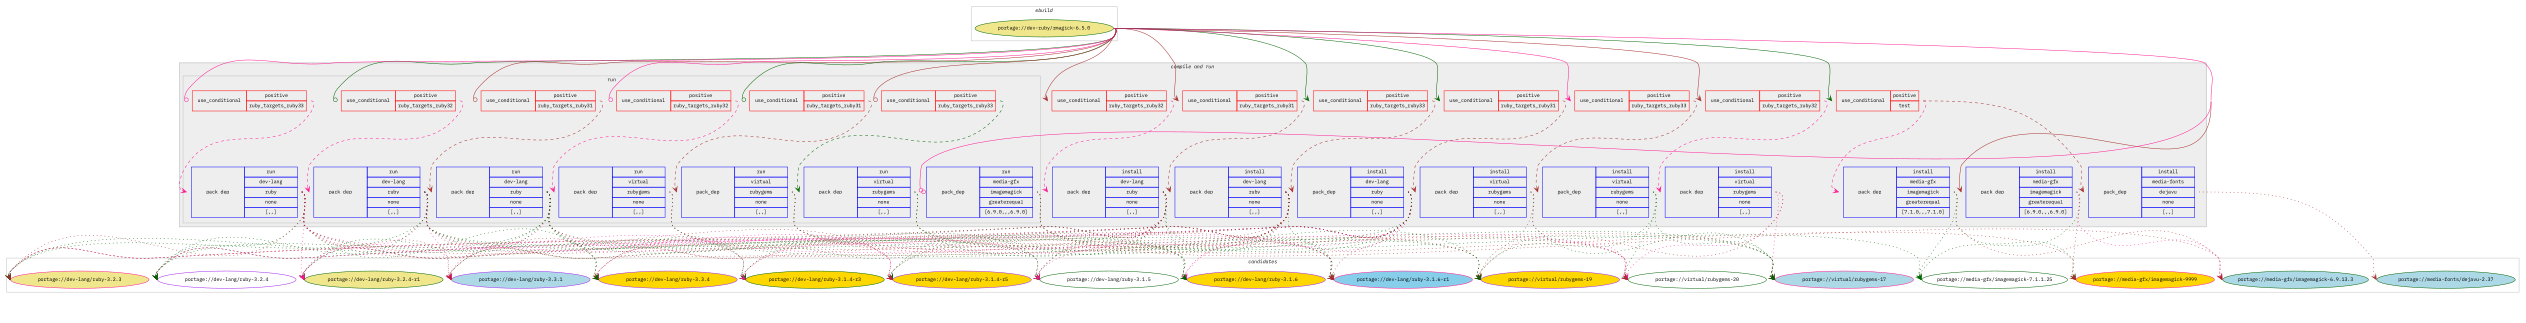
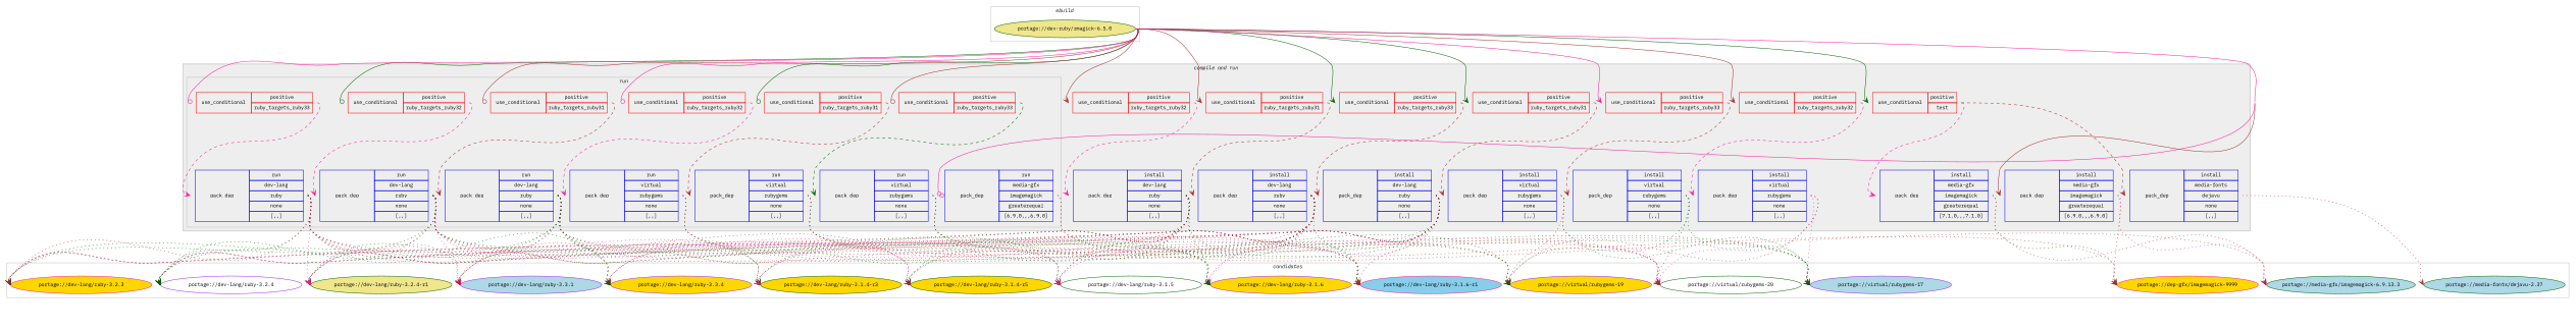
  digraph {
    compound=true
    concentrate=true
    fontname="IBM Plex Mono"
    fontsize=10
    newrank=true
    rankdir=TB
    ranksep=1.5
    node [color=blue fontname="IBM Plex Mono" fontsize=10 shape=none]
    edge [arrowhead=vee color=darkgreen fontname="IBM Plex Mono" headport=w style=dotted tailport=e weight=100]
    n1 [color=darkgreen fillcolor=khaki label="portage://dev-ruby/rmagick-6.5.0" style=filled width=4 shape=""]
    n2 [label=<<TABLE BORDER="0" CELLBORDER="1" CELLSPACING="0" CELLPADDING="4" WIDTH="220"><TR><TD ROWSPAN="6" CELLPADDING="30">pack_dep</TD></TR><TR><TD WIDTH="110">install</TD></TR><TR><TD>dev-lang</TD></TR><TR><TD>ruby</TD></TR><TR><TD>none</TD></TR><TR><TD>[,,]</TD></TR></TABLE>>]
    n3 [color=red label=<<TABLE BORDER="0" CELLBORDER="1" CELLSPACING="0" CELLPADDING="4"><TR><TD ROWSPAN="3" CELLPADDING="10">use_conditional</TD></TR><TR><TD>positive</TD></TR><TR><TD>ruby_targets_ruby31</TD></TR></TABLE>>]
    n4 [label=<<TABLE BORDER="0" CELLBORDER="1" CELLSPACING="0" CELLPADDING="4" WIDTH="220"><TR><TD ROWSPAN="6" CELLPADDING="30">pack_dep</TD></TR><TR><TD WIDTH="110">install</TD></TR><TR><TD>virtual</TD></TR><TR><TD>rubygems</TD></TR><TR><TD>none</TD></TR><TR><TD>[,,]</TD></TR></TABLE>>]
    n5 [color=red label=<<TABLE BORDER="0" CELLBORDER="1" CELLSPACING="0" CELLPADDING="4"><TR><TD ROWSPAN="3" CELLPADDING="10">use_conditional</TD></TR><TR><TD>positive</TD></TR><TR><TD>ruby_targets_ruby31</TD></TR></TABLE>>]
    n6 [label=<<TABLE BORDER="0" CELLBORDER="1" CELLSPACING="0" CELLPADDING="4" WIDTH="220"><TR><TD ROWSPAN="6" CELLPADDING="30">pack_dep</TD></TR><TR><TD WIDTH="110">install</TD></TR><TR><TD>dev-lang</TD></TR><TR><TD>ruby</TD></TR><TR><TD>none</TD></TR><TR><TD>[,,]</TD></TR></TABLE>>]
    n7 [color=red label=<<TABLE BORDER="0" CELLBORDER="1" CELLSPACING="0" CELLPADDING="4"><TR><TD ROWSPAN="3" CELLPADDING="10">use_conditional</TD></TR><TR><TD>positive</TD></TR><TR><TD>ruby_targets_ruby32</TD></TR></TABLE>>]
    n8 [label=<<TABLE BORDER="0" CELLBORDER="1" CELLSPACING="0" CELLPADDING="4" WIDTH="220"><TR><TD ROWSPAN="6" CELLPADDING="30">pack_dep</TD></TR><TR><TD WIDTH="110">install</TD></TR><TR><TD>virtual</TD></TR><TR><TD>rubygems</TD></TR><TR><TD>none</TD></TR><TR><TD>[,,]</TD></TR></TABLE>>]
    n9 [color=red label=<<TABLE BORDER="0" CELLBORDER="1" CELLSPACING="0" CELLPADDING="4"><TR><TD ROWSPAN="3" CELLPADDING="10">use_conditional</TD></TR><TR><TD>positive</TD></TR><TR><TD>ruby_targets_ruby32</TD></TR></TABLE>>]
    n10 [label=<<TABLE BORDER="0" CELLBORDER="1" CELLSPACING="0" CELLPADDING="4" WIDTH="220"><TR><TD ROWSPAN="6" CELLPADDING="30">pack_dep</TD></TR><TR><TD WIDTH="110">install</TD></TR><TR><TD>dev-lang</TD></TR><TR><TD>ruby</TD></TR><TR><TD>none</TD></TR><TR><TD>[,,]</TD></TR></TABLE>>]
    n11 [color=red label=<<TABLE BORDER="0" CELLBORDER="1" CELLSPACING="0" CELLPADDING="4"><TR><TD ROWSPAN="3" CELLPADDING="10">use_conditional</TD></TR><TR><TD>positive</TD></TR><TR><TD>ruby_targets_ruby33</TD></TR></TABLE>>]
    n12 [label=<<TABLE BORDER="0" CELLBORDER="1" CELLSPACING="0" CELLPADDING="4" WIDTH="220"><TR><TD ROWSPAN="6" CELLPADDING="30">pack_dep</TD></TR><TR><TD WIDTH="110">install</TD></TR><TR><TD>virtual</TD></TR><TR><TD>rubygems</TD></TR><TR><TD>none</TD></TR><TR><TD>[,,]</TD></TR></TABLE>>]
    n13 [color=red label=<<TABLE BORDER="0" CELLBORDER="1" CELLSPACING="0" CELLPADDING="4"><TR><TD ROWSPAN="3" CELLPADDING="10">use_conditional</TD></TR><TR><TD>positive</TD></TR><TR><TD>ruby_targets_ruby33</TD></TR></TABLE>>]
    n14 [label=<<TABLE BORDER="0" CELLBORDER="1" CELLSPACING="0" CELLPADDING="4" WIDTH="220"><TR><TD ROWSPAN="6" CELLPADDING="30">pack_dep</TD></TR><TR><TD WIDTH="110">install</TD></TR><TR><TD>media-gfx</TD></TR><TR><TD>imagemagick</TD></TR><TR><TD>greaterequal</TD></TR><TR><TD>[7.1.0,,,7.1.0]</TD></TR></TABLE>>]
    n15 [label=<<TABLE BORDER="0" CELLBORDER="1" CELLSPACING="0" CELLPADDING="4" WIDTH="220"><TR><TD ROWSPAN="6" CELLPADDING="30">pack_dep</TD></TR><TR><TD WIDTH="110">install</TD></TR><TR><TD>media-fonts</TD></TR><TR><TD>dejavu</TD></TR><TR><TD>none</TD></TR><TR><TD>[,,]</TD></TR></TABLE>>]
    n16 [color=red label=<<TABLE BORDER="0" CELLBORDER="1" CELLSPACING="0" CELLPADDING="4"><TR><TD ROWSPAN="3" CELLPADDING="10">use_conditional</TD></TR><TR><TD>positive</TD></TR><TR><TD>test</TD></TR></TABLE>>]
    n17 [label=<<TABLE BORDER="0" CELLBORDER="1" CELLSPACING="0" CELLPADDING="4" WIDTH="220"><TR><TD ROWSPAN="6" CELLPADDING="30">pack_dep</TD></TR><TR><TD WIDTH="110">install</TD></TR><TR><TD>media-gfx</TD></TR><TR><TD>imagemagick</TD></TR><TR><TD>greaterequal</TD></TR><TR><TD>[6.9.0,,,6.9.0]</TD></TR></TABLE>>]
    n18 [label=<<TABLE BORDER="0" CELLBORDER="1" CELLSPACING="0" CELLPADDING="4" WIDTH="220"><TR><TD ROWSPAN="6" CELLPADDING="30">pack_dep</TD></TR><TR><TD WIDTH="110">run</TD></TR><TR><TD>dev-lang</TD></TR><TR><TD>ruby</TD></TR><TR><TD>none</TD></TR><TR><TD>[,,]</TD></TR></TABLE>>]
    n19 [color=red label=<<TABLE BORDER="0" CELLBORDER="1" CELLSPACING="0" CELLPADDING="4"><TR><TD ROWSPAN="3" CELLPADDING="10">use_conditional</TD></TR><TR><TD>positive</TD></TR><TR><TD>ruby_targets_ruby31</TD></TR></TABLE>>]
    n20 [label=<<TABLE BORDER="0" CELLBORDER="1" CELLSPACING="0" CELLPADDING="4" WIDTH="220"><TR><TD ROWSPAN="6" CELLPADDING="30">pack_dep</TD></TR><TR><TD WIDTH="110">run</TD></TR><TR><TD>virtual</TD></TR><TR><TD>rubygems</TD></TR><TR><TD>none</TD></TR><TR><TD>[,,]</TD></TR></TABLE>>]
    n21 [color=red label=<<TABLE BORDER="0" CELLBORDER="1" CELLSPACING="0" CELLPADDING="4"><TR><TD ROWSPAN="3" CELLPADDING="10">use_conditional</TD></TR><TR><TD>positive</TD></TR><TR><TD>ruby_targets_ruby31</TD></TR></TABLE>>]
    n22 [label=<<TABLE BORDER="0" CELLBORDER="1" CELLSPACING="0" CELLPADDING="4" WIDTH="220"><TR><TD ROWSPAN="6" CELLPADDING="30">pack_dep</TD></TR><TR><TD WIDTH="110">run</TD></TR><TR><TD>dev-lang</TD></TR><TR><TD>ruby</TD></TR><TR><TD>none</TD></TR><TR><TD>[,,]</TD></TR></TABLE>>]
    n23 [color=red label=<<TABLE BORDER="0" CELLBORDER="1" CELLSPACING="0" CELLPADDING="4"><TR><TD ROWSPAN="3" CELLPADDING="10">use_conditional</TD></TR><TR><TD>positive</TD></TR><TR><TD>ruby_targets_ruby32</TD></TR></TABLE>>]
    n24 [label=<<TABLE BORDER="0" CELLBORDER="1" CELLSPACING="0" CELLPADDING="4" WIDTH="220"><TR><TD ROWSPAN="6" CELLPADDING="30">pack_dep</TD></TR><TR><TD WIDTH="110">run</TD></TR><TR><TD>virtual</TD></TR><TR><TD>rubygems</TD></TR><TR><TD>none</TD></TR><TR><TD>[,,]</TD></TR></TABLE>>]
    n25 [color=red label=<<TABLE BORDER="0" CELLBORDER="1" CELLSPACING="0" CELLPADDING="4"><TR><TD ROWSPAN="3" CELLPADDING="10">use_conditional</TD></TR><TR><TD>positive</TD></TR><TR><TD>ruby_targets_ruby32</TD></TR></TABLE>>]
    n26 [label=<<TABLE BORDER="0" CELLBORDER="1" CELLSPACING="0" CELLPADDING="4" WIDTH="220"><TR><TD ROWSPAN="6" CELLPADDING="30">pack_dep</TD></TR><TR><TD WIDTH="110">run</TD></TR><TR><TD>dev-lang</TD></TR><TR><TD>ruby</TD></TR><TR><TD>none</TD></TR><TR><TD>[,,]</TD></TR></TABLE>>]
    n27 [color=red label=<<TABLE BORDER="0" CELLBORDER="1" CELLSPACING="0" CELLPADDING="4"><TR><TD ROWSPAN="3" CELLPADDING="10">use_conditional</TD></TR><TR><TD>positive</TD></TR><TR><TD>ruby_targets_ruby33</TD></TR></TABLE>>]
    n28 [label=<<TABLE BORDER="0" CELLBORDER="1" CELLSPACING="0" CELLPADDING="4" WIDTH="220"><TR><TD ROWSPAN="6" CELLPADDING="30">pack_dep</TD></TR><TR><TD WIDTH="110">run</TD></TR><TR><TD>virtual</TD></TR><TR><TD>rubygems</TD></TR><TR><TD>none</TD></TR><TR><TD>[,,]</TD></TR></TABLE>>]
    n29 [color=red label=<<TABLE BORDER="0" CELLBORDER="1" CELLSPACING="0" CELLPADDING="4"><TR><TD ROWSPAN="3" CELLPADDING="10">use_conditional</TD></TR><TR><TD>positive</TD></TR><TR><TD>ruby_targets_ruby33</TD></TR></TABLE>>]
    n30 [label=<<TABLE BORDER="0" CELLBORDER="1" CELLSPACING="0" CELLPADDING="4" WIDTH="220"><TR><TD ROWSPAN="6" CELLPADDING="30">pack_dep</TD></TR><TR><TD WIDTH="110">run</TD></TR><TR><TD>media-gfx</TD></TR><TR><TD>imagemagick</TD></TR><TR><TD>greaterequal</TD></TR><TR><TD>[6.9.0,,,6.9.0]</TD></TR></TABLE>>]
    n31 [color=purple fillcolor=gold label="portage://dev-lang/ruby-3.3.4" style=filled width=4 shape=""]
    n32 [color=purple fillcolor=lightblue label="portage://dev-lang/ruby-3.3.1" style=filled width=4 shape=""]
    n33 [color=darkgreen fillcolor=khaki label="portage://dev-lang/ruby-3.2.4-r1" style=filled width=4 shape=""]
    n34 [color=purple fillcolor=white label="portage://dev-lang/ruby-3.2.4" style=filled width=4 shape=""]
-   n35 [color=deeppink fillcolor=khaki label="portage://dev-lang/ruby-3.2.3" style=filled width=4 shape=""]
+   n35 [color=deeppink fillcolor=gold label="portage://dev-lang/ruby-3.2.3" style=filled width=4 shape=""]
    n36 [color=deeppink fillcolor=skyblue label="portage://dev-lang/ruby-3.1.6-r1" style=filled width=4 shape=""]
    n37 [color=purple fillcolor=gold label="portage://dev-lang/ruby-3.1.6" style=filled width=4 shape=""]
    n38 [color=darkgreen fillcolor=white label="portage://dev-lang/ruby-3.1.5" style=filled width=4 shape=""]
-   n39 [color=purple fillcolor=gold label="portage://dev-lang/ruby-3.1.4-r5" style=filled width=4 shape=""]
+   n39 [color=darkgreen fillcolor=gold label="portage://dev-lang/ruby-3.1.4-r5" style=filled width=4 shape=""]
    n40 [color=darkgreen fillcolor=gold label="portage://dev-lang/ruby-3.1.4-r3" style=filled width=4 shape=""]
    n41 [color=darkgreen fillcolor=white label="portage://virtual/rubygems-20" style=filled width=4 shape=""]
    n42 [color=purple fillcolor=gold label="portage://virtual/rubygems-19" style=filled width=4 shape=""]
-   n43 [color=deeppink fillcolor=lightblue label="portage://virtual/rubygems-17" style=filled width=4 shape=""]
-   n44 [color=deeppink fillcolor=gold label="portage://media-gfx/imagemagick-9999" style=filled width=4 shape=""]
-   n45 [color=darkgreen fillcolor=white label="portage://media-gfx/imagemagick-7.1.1.25" style=filled width=4 shape=""]
+   n43 [color=purple fillcolor=lightblue label="portage://virtual/rubygems-17" style=filled width=4 shape=""]
+   n44 [color=deeppink fillcolor=gold label="portage://dep-gfx/imagemagick-9999" style=filled width=4 shape=""]
    n46 [color=darkgreen fillcolor=lightblue label="portage://media-gfx/imagemagick-6.9.13.3" style=filled width=4 shape=""]
    n47 [color=darkgreen fillcolor=lightblue label="portage://media-fonts/dejavu-2.37" style=filled width=4 shape=""]
    subgraph cluster_1 {
      color=gray
      label=<<i>ebuild</i>>
      n1
    }
    subgraph cluster_2 {
      color=gray
      label=<<i>dependencies</i>>
      subgraph cluster_3 {
        color=gray
        fillcolor="#eeeeee"
        label=<<i>compile</i>>
        style=filled
        subgraph sub_4 {
          color=gray
          fillcolor="#eeeeee"
          label=<<i>compile</i>>
          style=filled
          n3
          subgraph sub_5 {
            color=gray
            fillcolor="#eeeeee"
            label=<<i>compile</i>>
            style=filled
            n2
          }
        }
        subgraph sub_6 {
          color=gray
          fillcolor="#eeeeee"
          label=<<i>compile</i>>
          style=filled
          n5
          subgraph sub_7 {
            color=gray
            fillcolor="#eeeeee"
            label=<<i>compile</i>>
            style=filled
            n4
          }
        }
        subgraph sub_8 {
          color=gray
          fillcolor="#eeeeee"
          label=<<i>compile</i>>
          style=filled
          n7
          subgraph sub_9 {
            color=gray
            fillcolor="#eeeeee"
            label=<<i>compile</i>>
            style=filled
            n6
          }
        }
        subgraph sub_10 {
          color=gray
          fillcolor="#eeeeee"
          label=<<i>compile</i>>
          style=filled
          n9
          subgraph sub_11 {
            color=gray
            fillcolor="#eeeeee"
            label=<<i>compile</i>>
            style=filled
            n8
          }
        }
        subgraph sub_12 {
          color=gray
          fillcolor="#eeeeee"
          label=<<i>compile</i>>
          style=filled
          n11
          subgraph sub_13 {
            color=gray
            fillcolor="#eeeeee"
            label=<<i>compile</i>>
            style=filled
            n10
          }
        }
        subgraph sub_14 {
          color=gray
          fillcolor="#eeeeee"
          label=<<i>compile</i>>
          style=filled
          n13
          subgraph sub_15 {
            color=gray
            fillcolor="#eeeeee"
            label=<<i>compile</i>>
            style=filled
            n12
          }
        }
        subgraph sub_16 {
          color=gray
          fillcolor="#eeeeee"
          label=<<i>compile</i>>
          style=filled
          n16
          subgraph sub_17 {
            color=gray
            fillcolor="#eeeeee"
            label=<<i>compile</i>>
            style=filled
            n14
          }
          subgraph sub_18 {
            color=gray
            fillcolor="#eeeeee"
            label=<<i>compile</i>>
            style=filled
            n15
          }
        }
        subgraph sub_19 {
          color=gray
          fillcolor="#eeeeee"
          label=<<i>compile</i>>
          style=filled
          n17
        }
      }
      subgraph cluster_20 {
        color=gray
        fillcolor="#eeeeee"
        label=<<i>compile and run</i>>
        style=filled
      }
      subgraph cluster_21 {
        color=gray
        fillcolor="#eeeeee"
        label=<<i>run</i>>
        style=filled
        subgraph sub_22 {
          color=gray
          fillcolor="#eeeeee"
          label=<<i>run</i>>
          style=filled
          n19
          subgraph sub_23 {
            color=gray
            fillcolor="#eeeeee"
            label=<<i>run</i>>
            style=filled
            n18
          }
        }
        subgraph sub_24 {
          color=gray
          fillcolor="#eeeeee"
          label=<<i>run</i>>
          style=filled
          n21
          subgraph sub_25 {
            color=gray
            fillcolor="#eeeeee"
            label=<<i>run</i>>
            style=filled
            n20
          }
        }
        subgraph sub_26 {
          color=gray
          fillcolor="#eeeeee"
          label=<<i>run</i>>
          style=filled
          n23
          subgraph sub_27 {
            color=gray
            fillcolor="#eeeeee"
            label=<<i>run</i>>
            style=filled
            n22
          }
        }
        subgraph sub_28 {
          color=gray
          fillcolor="#eeeeee"
          label=<<i>run</i>>
          style=filled
          n25
          subgraph sub_29 {
            color=gray
            fillcolor="#eeeeee"
            label=<<i>run</i>>
            style=filled
            n24
          }
        }
        subgraph sub_30 {
          color=gray
          fillcolor="#eeeeee"
          label=<<i>run</i>>
          style=filled
          n27
          subgraph sub_31 {
            color=gray
            fillcolor="#eeeeee"
            label=<<i>run</i>>
            style=filled
            n26
          }
        }
        subgraph sub_32 {
          color=gray
          fillcolor="#eeeeee"
          label=<<i>run</i>>
          style=filled
          n29
          subgraph sub_33 {
            color=gray
            fillcolor="#eeeeee"
            label=<<i>run</i>>
            style=filled
            n28
          }
        }
        subgraph sub_34 {
          color=gray
          fillcolor="#eeeeee"
          label=<<i>run</i>>
          style=filled
          n30
        }
      }
    }
    subgraph cluster_35 {
      color=gray
      label=<<i>candidates</i>>
      rank=same
      subgraph sub_36 {
        color=black
        label=<<i>candidates</i>>
        nodesep=1
        rank=same
        n31
        n32
        n33
        n34
        n35
        n36
        n37
        n38
        n39
        n40
      }
      subgraph sub_37 {
        color=black
        label=<<i>candidates</i>>
        nodesep=1
        rank=same
        n31
        n32
        n33
        n34
        n35
        n36
        n37
        n38
        n39
        n40
      }
      subgraph sub_38 {
        color=black
        label=<<i>candidates</i>>
        nodesep=1
        rank=same
        n41
        n42
        n43
      }
      subgraph sub_39 {
        color=black
        label=<<i>candidates</i>>
        nodesep=1
        rank=same
        n41
        n42
        n43
      }
      subgraph sub_40 {
        color=black
        label=<<i>candidates</i>>
        nodesep=1
        rank=same
        n31
        n32
        n33
        n34
        n35
        n36
        n37
        n38
        n39
        n40
      }
      subgraph sub_41 {
        color=black
        label=<<i>candidates</i>>
        nodesep=1
        rank=same
        n41
        n42
        n43
      }
      subgraph sub_42 {
        color=black
        label=<<i>candidates</i>>
        nodesep=1
        rank=same
        n44
-       n45
        n46
      }
      subgraph sub_43 {
        color=black
        label=<<i>candidates</i>>
        nodesep=1
        rank=same
        n47
      }
      subgraph sub_44 {
        color=black
        label=<<i>candidates</i>>
        nodesep=1
        rank=same
        n44
-       n45
        n46
      }
      subgraph sub_45 {
        color=black
        label=<<i>candidates</i>>
        nodesep=1
        rank=same
        n31
        n32
        n33
        n34
        n35
        n36
        n37
        n38
        n39
        n40
      }
      subgraph sub_46 {
        color=black
        label=<<i>candidates</i>>
        nodesep=1
        rank=same
        n41
        n42
        n43
      }
      subgraph sub_47 {
        color=black
        label=<<i>candidates</i>>
        nodesep=1
        rank=same
        n31
        n32
        n33
        n34
        n35
        n36
        n37
        n38
        n39
        n40
      }
      subgraph sub_48 {
        color=black
        label=<<i>candidates</i>>
        nodesep=1
        rank=same
        n41
        n42
        n43
      }
      subgraph sub_49 {
        color=black
        label=<<i>candidates</i>>
        nodesep=1
        rank=same
        n31
        n32
        n33
        n34
        n35
        n36
        n37
        n38
        n39
        n40
      }
      subgraph sub_50 {
        color=black
        label=<<i>candidates</i>>
        nodesep=1
        rank=same
        n41
        n42
        n43
      }
      subgraph sub_51 {
        color=black
        label=<<i>candidates</i>>
        nodesep=1
        rank=same
        n44
-       n45
        n46
      }
    }
    n1 -> n3 [color=brown style=solid weight=20]
    n1 -> n5 [style=solid weight=20]
    n1 -> n7 [color=brown style=solid weight=20]
    n1 -> n9 [color=brown style=solid weight=20]
    n1 -> n11 [style=solid weight=20]
    n1 -> n13 [color=deeppink style=solid weight=20]
    n1 -> n16 [style=solid weight=20]
    n1 -> n17 [color=brown style=solid weight=20]
    n1 -> n19 [arrowhead=odot color=brown style=solid weight=20]
    n1 -> n21 [arrowhead=odot style=solid weight=20]
    n1 -> n23 [arrowhead=odot style=solid weight=20]
    n1 -> n25 [arrowhead=odot color=deeppink style=solid weight=20]
    n1 -> n27 [arrowhead=odot color=deeppink style=solid weight=20]
    n1 -> n29 [arrowhead=odot color=brown style=solid weight=20]
    n1 -> n30 [arrowhead=odot color=deeppink style=solid weight=20]
    n2 -> n31 [color=brown]
    n2 -> n32
    n2 -> n33 [color=brown]
    n2 -> n34 [color=deeppink]
    n2 -> n35 [color=brown]
    n2 -> n36
    n2 -> n37 [color=deeppink]
    n2 -> n38
    n2 -> n39 [color=brown]
    n2 -> n40 [color=brown]
    n3 -> n2 [color=brown style=dashed weight=20]
    n4 -> n41 [color=deeppink]
    n4 -> n42 [color=brown]
    n4 -> n43
    n5 -> n4 [color=brown style=dashed weight=20]
    n6 -> n31 [color=deeppink]
    n6 -> n32 [color=brown]
    n6 -> n33 [color=deeppink]
    n6 -> n34
    n6 -> n35 [color=brown]
    n6 -> n36
    n6 -> n37
    n6 -> n38 [color=brown]
    n6 -> n39
    n6 -> n40 [color=deeppink]
    n7 -> n6 [color=deeppink style=dashed weight=20]
    n8 -> n41 [color=deeppink]
    n8 -> n42 [color=brown]
    n8 -> n43 [color=deeppink]
    n9 -> n8 [color=deeppink style=dashed weight=20]
    n10 -> n31 [color=brown]
    n10 -> n32 [color=brown]
    n10 -> n33
    n10 -> n34 [color=deeppink]
    n10 -> n35 [color=deeppink]
    n10 -> n36 [color=brown]
    n10 -> n37 [color=deeppink]
    n10 -> n38 [color=deeppink]
    n10 -> n39
    n10 -> n40
    n11 -> n10 [color=brown style=dashed weight=20]
    n12 -> n41
    n12 -> n42
    n12 -> n43
    n13 -> n12 [color=brown style=dashed weight=20]
    n14 -> n44
-   n14 -> n45
    n14 -> n46 [color=brown]
    n15 -> n47 [color=brown]
    n16 -> n14 [color=deeppink style=dashed weight=20]
    n16 -> n15 [color=brown style=dashed weight=20]
    n17 -> n44 [color=brown]
-   n17 -> n45
    n17 -> n46 [color=deeppink]
    n18 -> n31
    n18 -> n32 [color=deeppink]
    n18 -> n33
    n18 -> n34
    n18 -> n35
    n18 -> n36
    n18 -> n37 [color=brown]
    n18 -> n38
    n18 -> n39 [color=deeppink]
    n18 -> n40
    n19 -> n18 [color=brown style=dashed weight=20]
    n20 -> n41 [color=brown]
    n20 -> n42
    n20 -> n43 [color=brown]
    n21 -> n20 [color=brown style=dashed weight=20]
    n22 -> n31 [color=brown]
    n22 -> n32 [color=deeppink]
    n22 -> n33 [color=deeppink]
    n22 -> n34
    n22 -> n35
    n22 -> n36 [color=deeppink]
    n22 -> n37
    n22 -> n38
    n22 -> n39 [color=deeppink]
    n22 -> n40
    n23 -> n22 [color=deeppink style=dashed weight=20]
    n24 -> n41 [color=deeppink]
    n24 -> n42 [color=brown]
    n24 -> n43
    n25 -> n24 [color=deeppink style=dashed weight=20]
    n26 -> n31
    n26 -> n32 [color=brown]
    n26 -> n33 [color=deeppink]
    n26 -> n34
    n26 -> n35 [color=brown]
    n26 -> n36 [color=brown]
    n26 -> n37
    n26 -> n38 [color=deeppink]
    n26 -> n39 [color=brown]
    n26 -> n40 [color=deeppink]
    n27 -> n26 [color=deeppink style=dashed weight=20]
    n28 -> n41 [color=brown]
    n28 -> n42
    n28 -> n43
    n29 -> n28 [style=dashed weight=20]
    n30 -> n44 [color=brown]
-   n30 -> n45
    n30 -> n46 [color=brown]
  }
